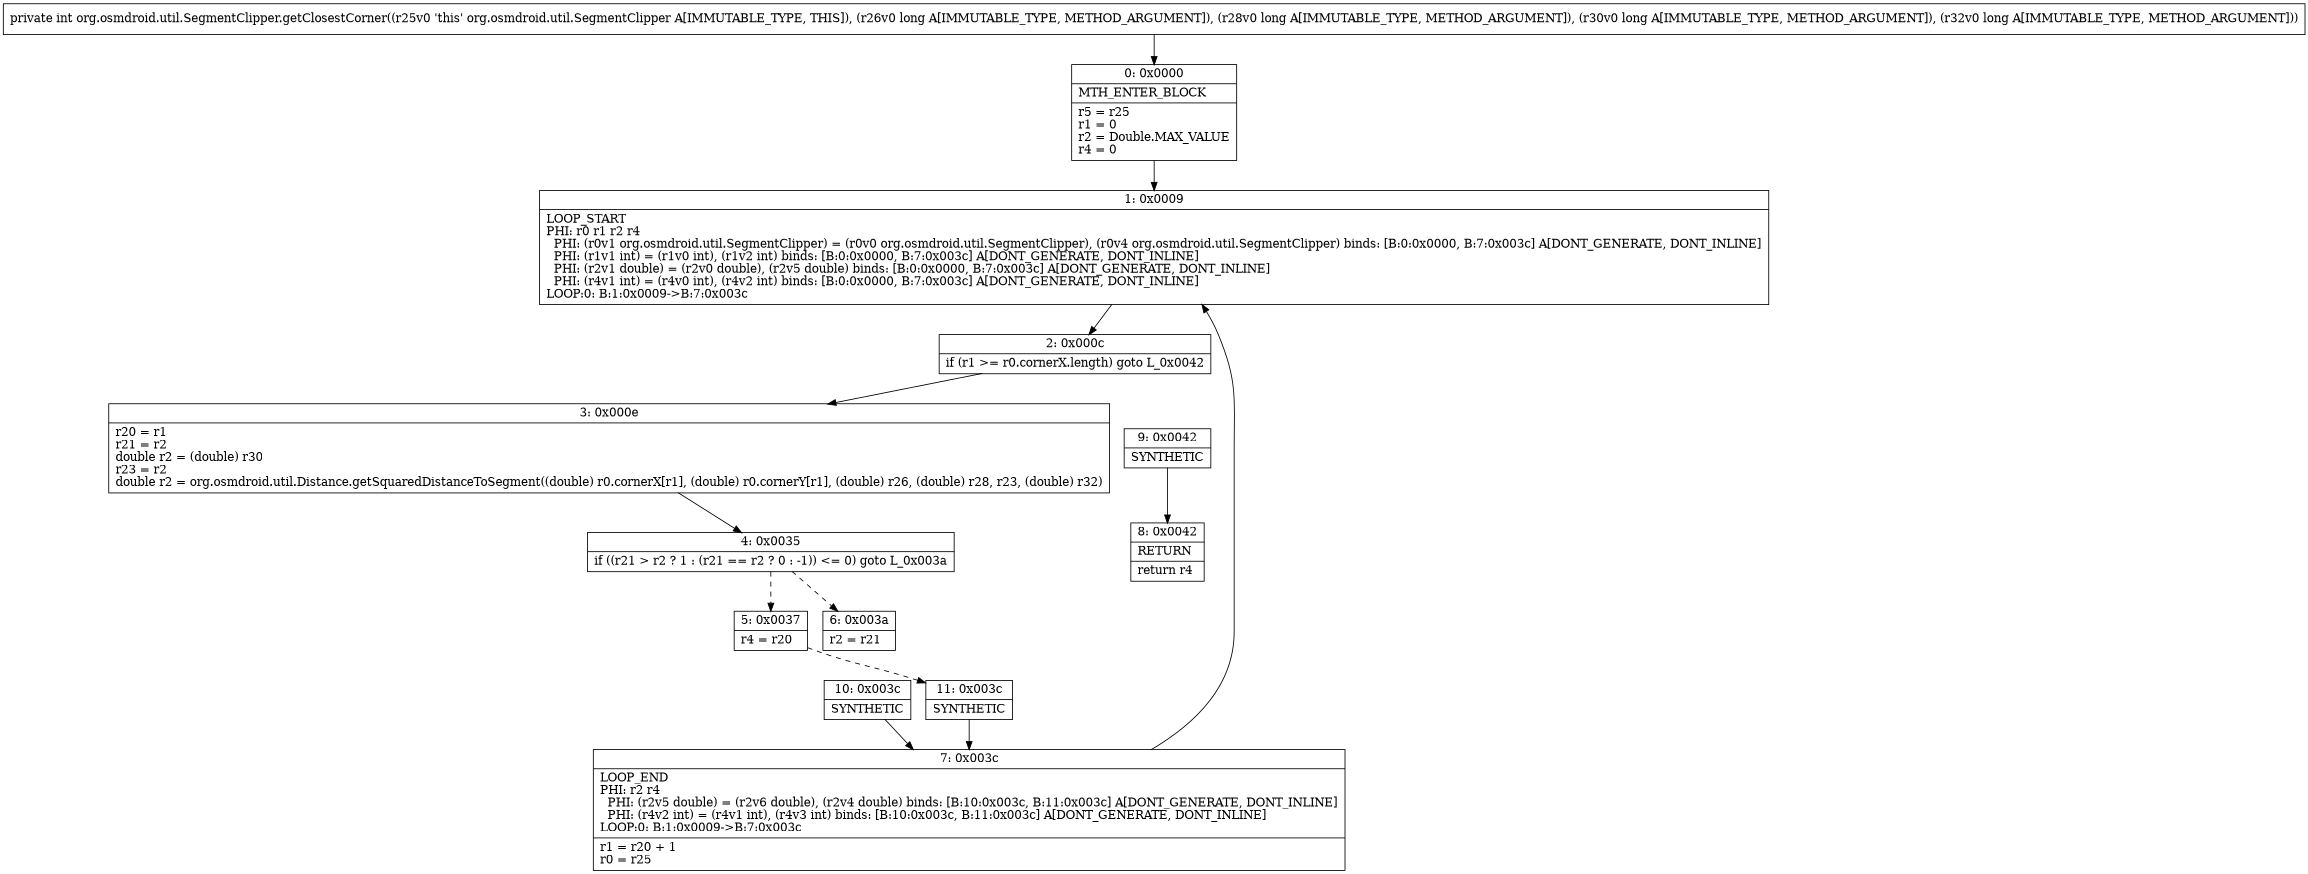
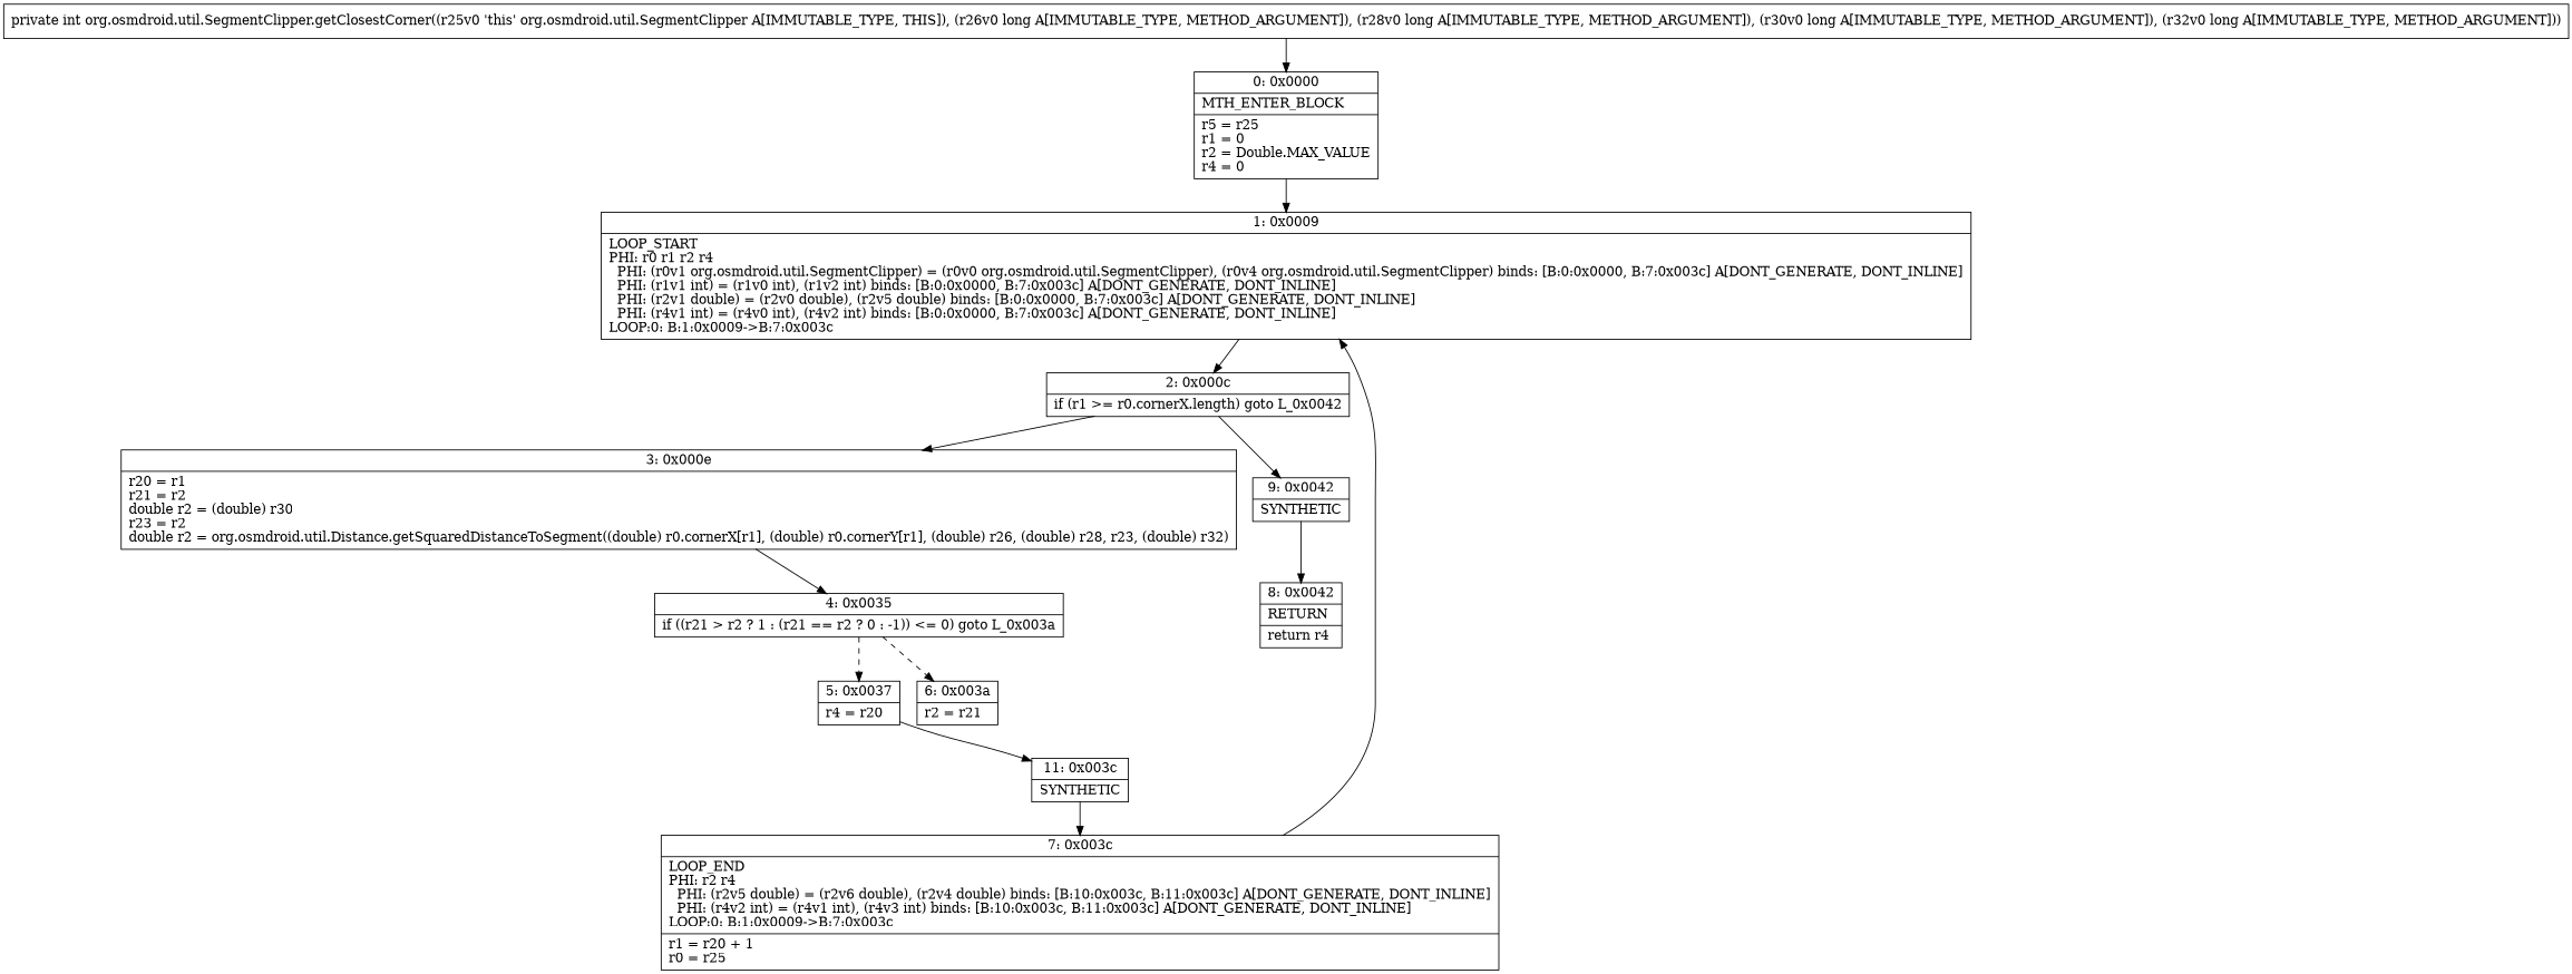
  digraph {
    node [shape=record]
    n1 [label="{0\:\ 0x0000|MTH_ENTER_BLOCK\l|r5 = r25\lr1 = 0\lr2 = Double.MAX_VALUE\lr4 = 0\l}"]
    n2 [label="{1\:\ 0x0009|LOOP_START\lPHI: r0 r1 r2 r4 \l  PHI: (r0v1 org.osmdroid.util.SegmentClipper) = (r0v0 org.osmdroid.util.SegmentClipper), (r0v4 org.osmdroid.util.SegmentClipper) binds: [B:0:0x0000, B:7:0x003c] A[DONT_GENERATE, DONT_INLINE]\l  PHI: (r1v1 int) = (r1v0 int), (r1v2 int) binds: [B:0:0x0000, B:7:0x003c] A[DONT_GENERATE, DONT_INLINE]\l  PHI: (r2v1 double) = (r2v0 double), (r2v5 double) binds: [B:0:0x0000, B:7:0x003c] A[DONT_GENERATE, DONT_INLINE]\l  PHI: (r4v1 int) = (r4v0 int), (r4v2 int) binds: [B:0:0x0000, B:7:0x003c] A[DONT_GENERATE, DONT_INLINE]\lLOOP:0: B:1:0x0009\-\>B:7:0x003c\l}"]
    n3 [label="{2\:\ 0x000c|if (r1 \>= r0.cornerX.length) goto L_0x0042\l}"]
    n4 [label="{3\:\ 0x000e|r20 = r1\lr21 = r2\ldouble r2 = (double) r30\lr23 = r2\ldouble r2 = org.osmdroid.util.Distance.getSquaredDistanceToSegment((double) r0.cornerX[r1], (double) r0.cornerY[r1], (double) r26, (double) r28, r23, (double) r32)\l}"]
    n5 [label="{9\:\ 0x0042|SYNTHETIC\l}"]
    n6 [label="{4\:\ 0x0035|if ((r21 \> r2 ? 1 : (r21 == r2 ? 0 : \-1)) \<= 0) goto L_0x003a\l}"]
    n7 [label="{8\:\ 0x0042|RETURN\l|return r4\l}"]
    n8 [label="{5\:\ 0x0037|r4 = r20\l}"]
    n9 [label="{6\:\ 0x003a|r2 = r21\l}"]
    n10 [label="{11\:\ 0x003c|SYNTHETIC\l}"]
    n11 [label="{7\:\ 0x003c|LOOP_END\lPHI: r2 r4 \l  PHI: (r2v5 double) = (r2v6 double), (r2v4 double) binds: [B:10:0x003c, B:11:0x003c] A[DONT_GENERATE, DONT_INLINE]\l  PHI: (r4v2 int) = (r4v1 int), (r4v3 int) binds: [B:10:0x003c, B:11:0x003c] A[DONT_GENERATE, DONT_INLINE]\lLOOP:0: B:1:0x0009\-\>B:7:0x003c\l|r1 = r20 + 1\lr0 = r25\l}"]
-   n12 [label="{10\:\ 0x003c|SYNTHETIC\l}"]
    n13 [label="{private int org.osmdroid.util.SegmentClipper.getClosestCorner((r25v0 'this' org.osmdroid.util.SegmentClipper A[IMMUTABLE_TYPE, THIS]), (r26v0 long A[IMMUTABLE_TYPE, METHOD_ARGUMENT]), (r28v0 long A[IMMUTABLE_TYPE, METHOD_ARGUMENT]), (r30v0 long A[IMMUTABLE_TYPE, METHOD_ARGUMENT]), (r32v0 long A[IMMUTABLE_TYPE, METHOD_ARGUMENT])) }"]
    n1 -> n2
    n2 -> n3
    n3 -> n4 [style=solid]
+   n3 -> n5
    n4 -> n6
    n5 -> n7
    n6 -> n8 [style=dashed]
    n6 -> n9 [style=dashed]
-   n8 -> n10 [style=dashed]
+   n8 -> n10
    n10 -> n11
    n11 -> n2
-   n12 -> n11
    n13 -> n1
  }
